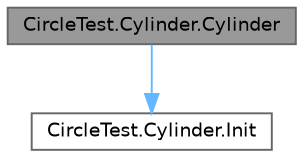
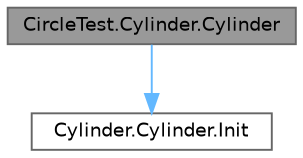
  digraph {
    rankdir=TB
    node [fontname=Helvetica fontsize=10 shape=box style=filled]
    n1 [color=gray40 fillcolor=grey60 fontcolor=black height=0.2 label="CircleTest.Cylinder.Cylinder" width=0.4]
-   n2 [color=grey40 fillcolor=white height=0.2 label="CircleTest.Cylinder.Init" width=0.4]
+   n2 [color=grey40 fillcolor=white height=0.2 label="Cylinder.Cylinder.Init" width=0.4]
    n1 -> n2 [color=steelblue1 fontname=Helvetica fontsize=10 labelfontname=Helvetica labelfontsize=10 style=solid]
  }
